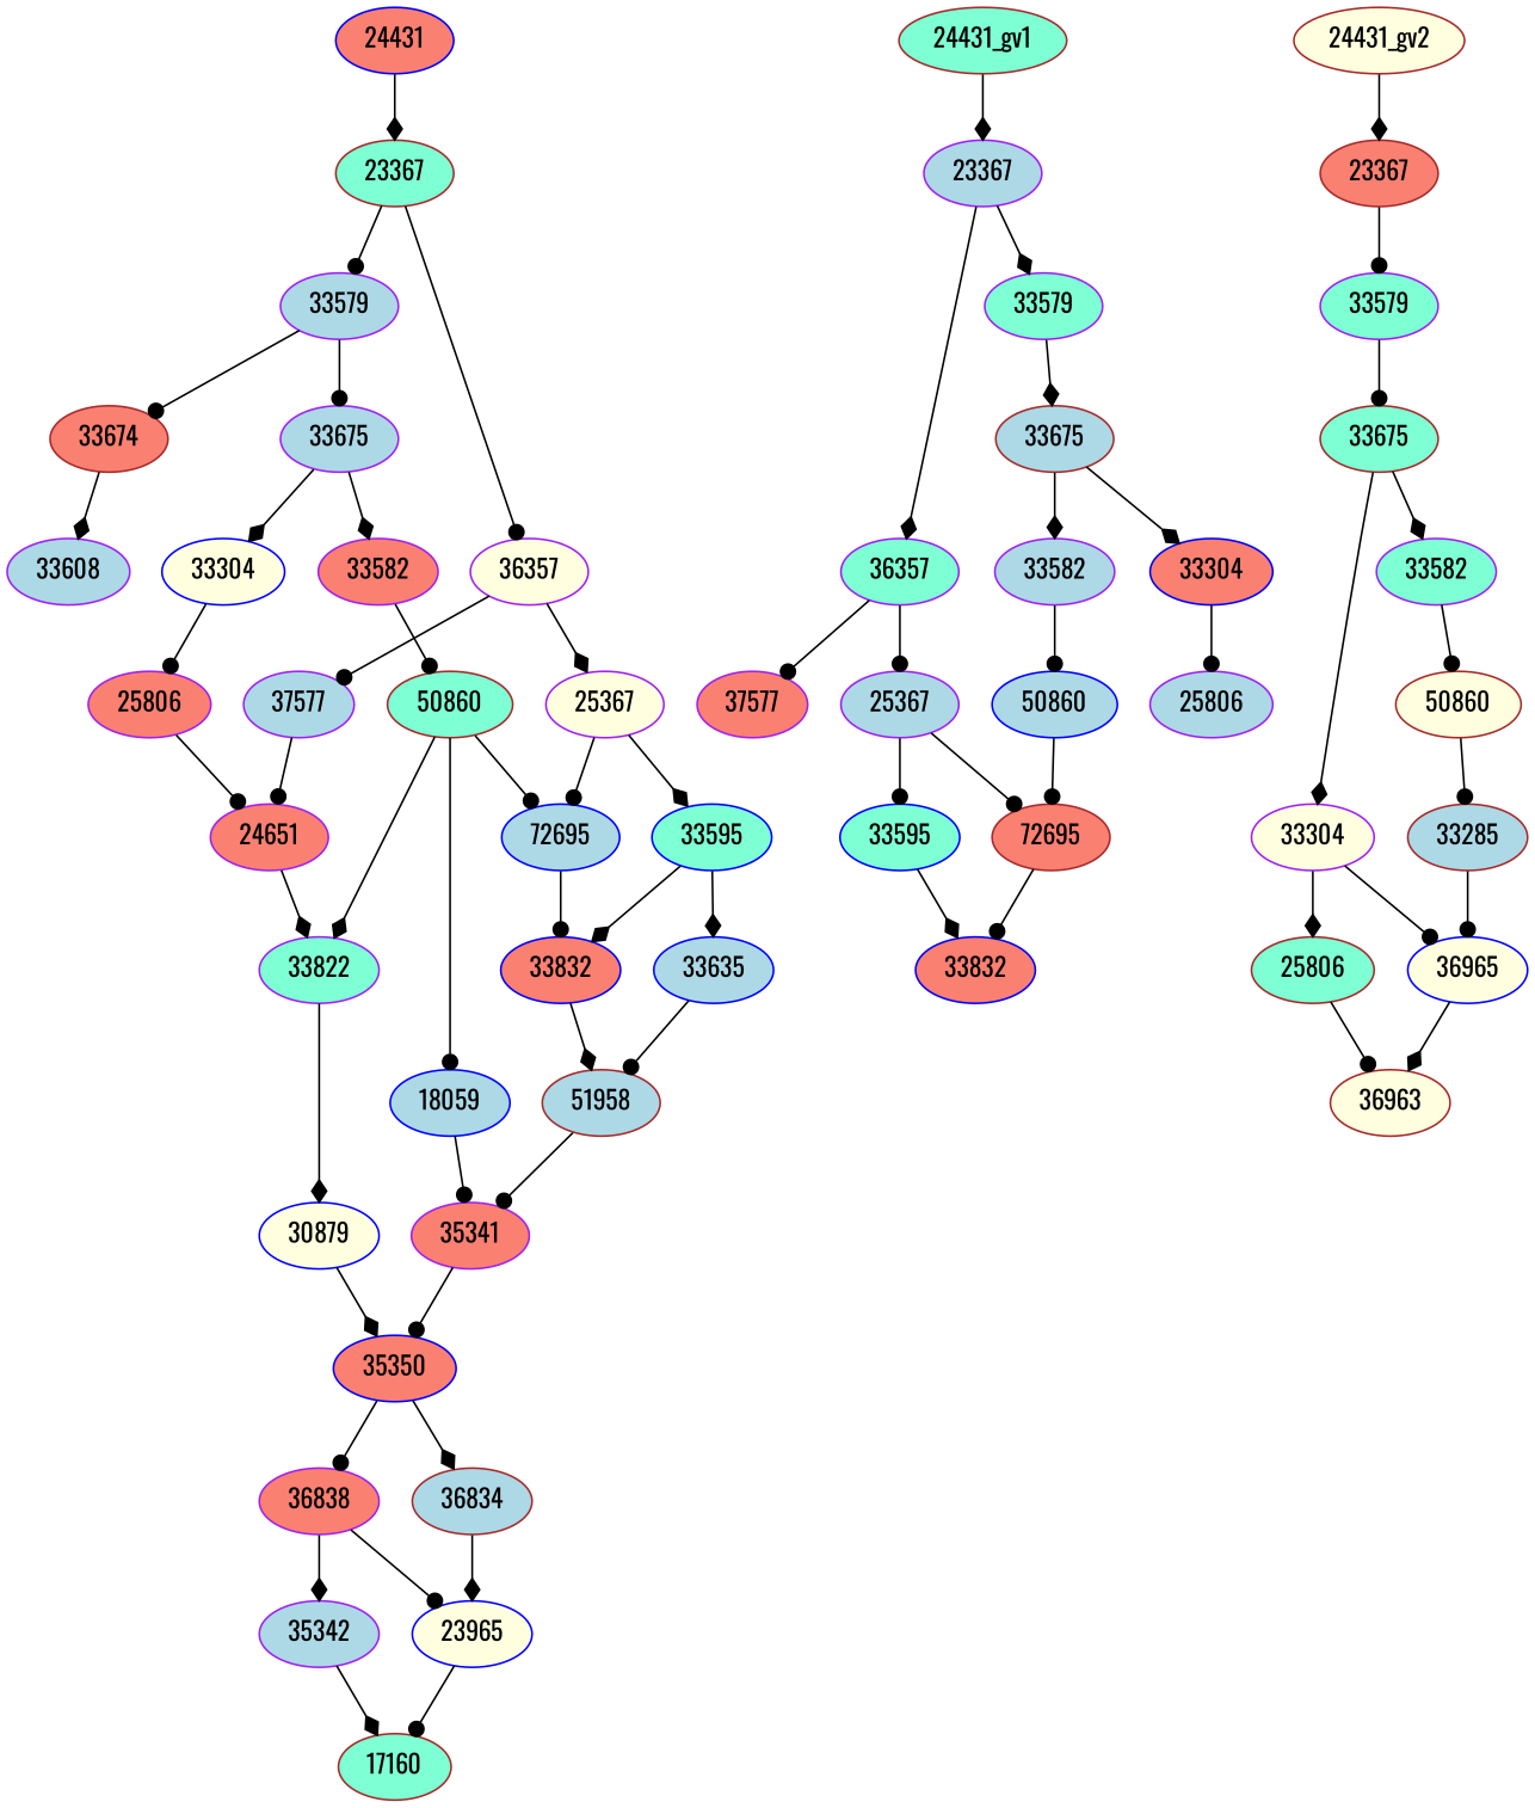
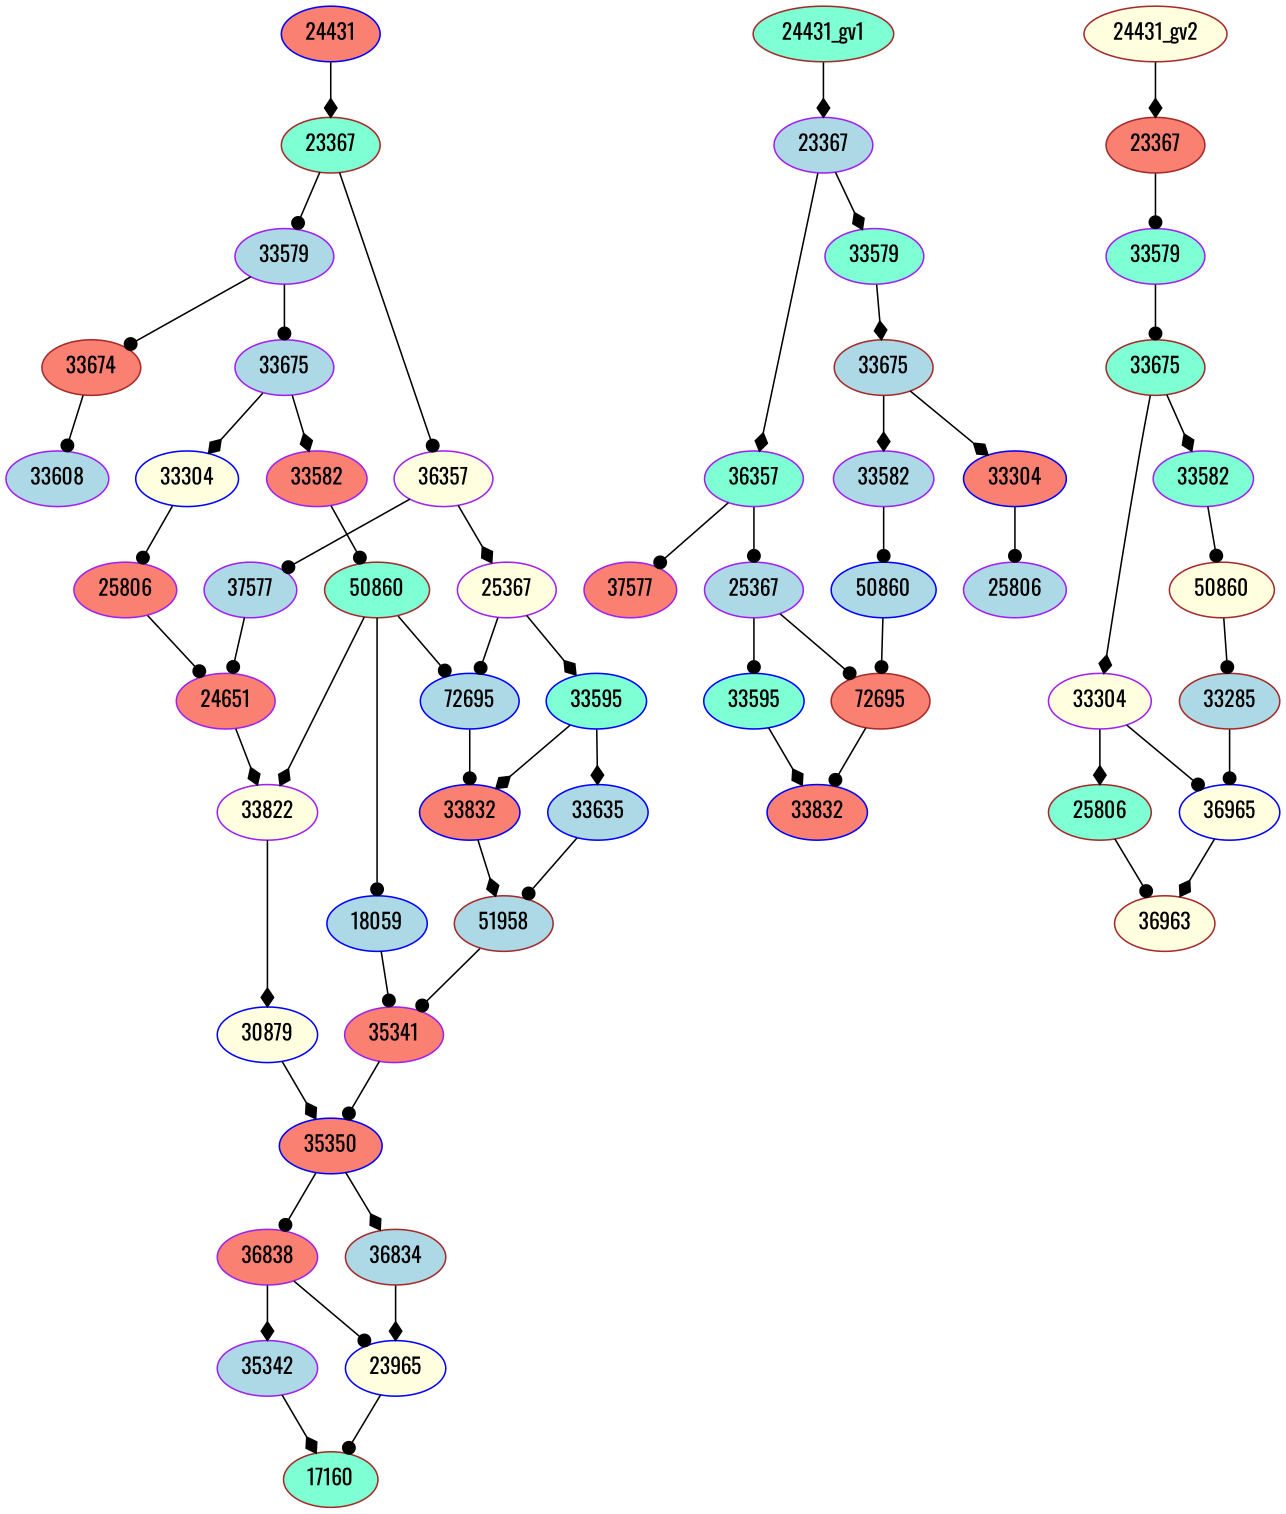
  strict digraph {
    fontname=Oswald
    node [color=purple fillcolor=lightblue fontname=Oswald style=filled]
    edge [arrowhead=dot fontname=Oswald]
    n1 [color=brown fillcolor=aquamarine label=17160]
    n2 [label=35342]
    n3 [color=blue fillcolor=lightyellow label=23965]
    n4 [fillcolor=salmon label=36838]
    n5 [color=brown label=36834]
    n6 [color=blue fillcolor=salmon label=35350]
    n7 [color=blue fillcolor=lightyellow label=30879]
    n8 [fillcolor=salmon label=35341]
-   n9 [fillcolor=aquamarine label=33822]
+   n9 [fillcolor=lightyellow label=33822]
    n10 [color=brown label=51958]
    n11 [color=blue label=18059]
    n12 [fillcolor=salmon label=24651]
    n13 [color=brown fillcolor=aquamarine label=50860]
    n14 [color=blue label=72695]
    n15 [color=blue fillcolor=salmon label=33832]
    n16 [color=blue label=33635]
    n17 [fillcolor=salmon label=25806]
    n18 [label=33608]
    n19 [label=37577]
    n20 [fillcolor=salmon label=33582]
    n21 [color=blue fillcolor=aquamarine label=33595]
    n22 [color=blue fillcolor=lightyellow label=33304]
    n23 [color=brown fillcolor=salmon label=33674]
    n24 [fillcolor=lightyellow label=36357]
    n25 [fillcolor=lightyellow label=25367]
    n26 [label=33675]
    n27 [label=33579]
    n28 [color=brown fillcolor=aquamarine label=23367]
    n29 [color=blue fillcolor=salmon label=24431]
    n30 [color=blue label=50860]
    n31 [color=brown fillcolor=salmon label=72695]
    n32 [color=blue fillcolor=salmon label=33832]
    n33 [label=33582]
    n34 [color=blue fillcolor=aquamarine label=33595]
    n35 [label=25806]
    n36 [color=blue fillcolor=salmon label=33304]
    n37 [fillcolor=salmon label=37577]
    n38 [fillcolor=aquamarine label=36357]
    n39 [label=25367]
    n40 [color=brown label=33675]
    n41 [label=23367]
    n42 [fillcolor=aquamarine label=33579]
    "24431_gv1" [color=brown fillcolor=aquamarine]
    n44 [color=brown fillcolor=lightyellow label=36963]
    n45 [color=blue fillcolor=lightyellow label=36965]
    n46 [color=brown fillcolor=aquamarine label=25806]
    n47 [color=brown label=33285]
    n48 [fillcolor=lightyellow label=33304]
    n49 [color=brown fillcolor=lightyellow label=50860]
    n50 [color=brown fillcolor=aquamarine label=33675]
    n51 [fillcolor=aquamarine label=33582]
    n52 [fillcolor=aquamarine label=33579]
    n53 [color=brown fillcolor=salmon label=23367]
    "24431_gv2" [color=brown fillcolor=lightyellow]
    subgraph sub_1 {
      n1
      n2
      n3
      n4
      n5
      n6
      n7
      n8
      n9
      n10
      n11
      n12
      n13
      n14
      n15
      n16
      n17
      n18
      n19
      n20
      n21
      n22
      n23
      n24
      n25
      n26
      n27
      n28
      n29
    }
    subgraph sub_2 {
      n30
      n31
      n32
      n33
      n34
      n35
      n36
      n37
      n38
      n39
      n40
      n41
      n42
      "24431_gv1"
    }
    subgraph sub_3 {
      n44
      n45
      n46
      n47
      n48
      n49
      n50
      n51
      n52
      n53
      "24431_gv2"
    }
    n2 -> n1 [arrowhead=diamond]
    n3 -> n1
    n4 -> n2 [arrowhead=diamond]
    n4 -> n3
    n5 -> n3 [arrowhead=diamond]
    n6 -> n4
    n6 -> n5 [arrowhead=diamond]
    n7 -> n6 [arrowhead=diamond]
    n8 -> n6
    n9 -> n7 [arrowhead=diamond]
    n10 -> n8
    n11 -> n8
    n12 -> n9 [arrowhead=diamond]
    n13 -> n9 [arrowhead=diamond]
    n13 -> n11
    n13 -> n14
    n14 -> n15
    n15 -> n10 [arrowhead=diamond]
    n16 -> n10
    n17 -> n12
    n19 -> n12
    n20 -> n13
    n21 -> n15 [arrowhead=diamond]
    n21 -> n16 [arrowhead=diamond]
    n22 -> n17
-   n23 -> n18 [arrowhead=diamond]
+   n23 -> n18
    n24 -> n19
    n24 -> n25 [arrowhead=diamond]
    n25 -> n14
    n25 -> n21 [arrowhead=diamond]
    n26 -> n20 [arrowhead=diamond]
    n26 -> n22 [arrowhead=diamond]
    n27 -> n23
    n27 -> n26
    n28 -> n24
    n28 -> n27
    n29 -> n28 [arrowhead=diamond]
    n30 -> n31
    n31 -> n32
    n33 -> n30
    n34 -> n32 [arrowhead=diamond]
    n36 -> n35
    n38 -> n37
    n38 -> n39
    n39 -> n31
    n39 -> n34
    n40 -> n33 [arrowhead=diamond]
    n40 -> n36 [arrowhead=diamond]
    n41 -> n38 [arrowhead=diamond]
    n41 -> n42 [arrowhead=diamond]
    n42 -> n40 [arrowhead=diamond]
    "24431_gv1" -> n41 [arrowhead=diamond]
    n45 -> n44 [arrowhead=diamond]
    n46 -> n44
    n47 -> n45
    n48 -> n45
    n48 -> n46 [arrowhead=diamond]
    n49 -> n47
    n50 -> n48 [arrowhead=diamond]
    n50 -> n51 [arrowhead=diamond]
    n51 -> n49
    n52 -> n50
    n53 -> n52
    "24431_gv2" -> n53 [arrowhead=diamond]
  }
